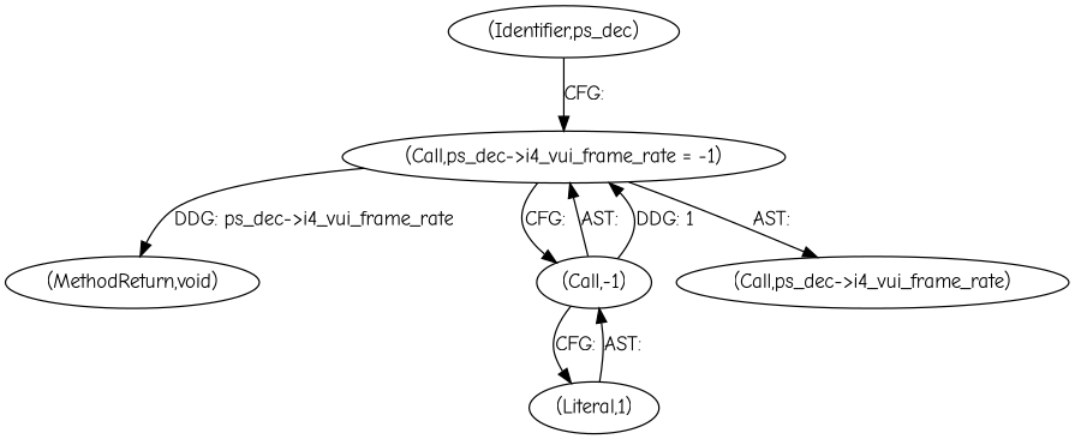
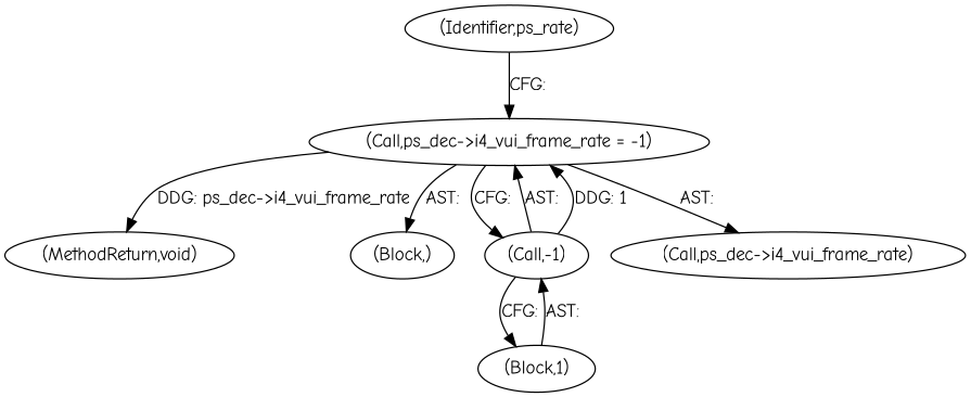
  digraph {
    fontname="Comic Neue"
    node [fontname="Comic Neue"]
    edge [fontname="Comic Neue"]
    n1 [label="(Call,ps_dec->i4_vui_frame_rate = -1)"]
    n2 [label="(Call,-1)"]
    n3 [label="(MethodReturn,void)"]
+   n4 [label="(Block,)"]
    n5 [label="(Call,ps_dec->i4_vui_frame_rate)"]
-   n6 [label="(Literal,1)"]
-   n7 [label="(Identifier,ps_dec)"]
+   n6 [label="(Block,1)"]
+   n7 [label="(Identifier,ps_rate)"]
    n1 -> n2 [label="CFG: "]
    n1 -> n3 [label="DDG: ps_dec->i4_vui_frame_rate"]
+   n1 -> n4 [label="AST: "]
    n1 -> n5 [label="AST: "]
    n2 -> n1 [label="AST: "]
    n2 -> n1 [label="DDG: 1"]
    n2 -> n6 [label="CFG: "]
    n6 -> n2 [label="AST: "]
    n7 -> n1 [label="CFG: "]
  }
